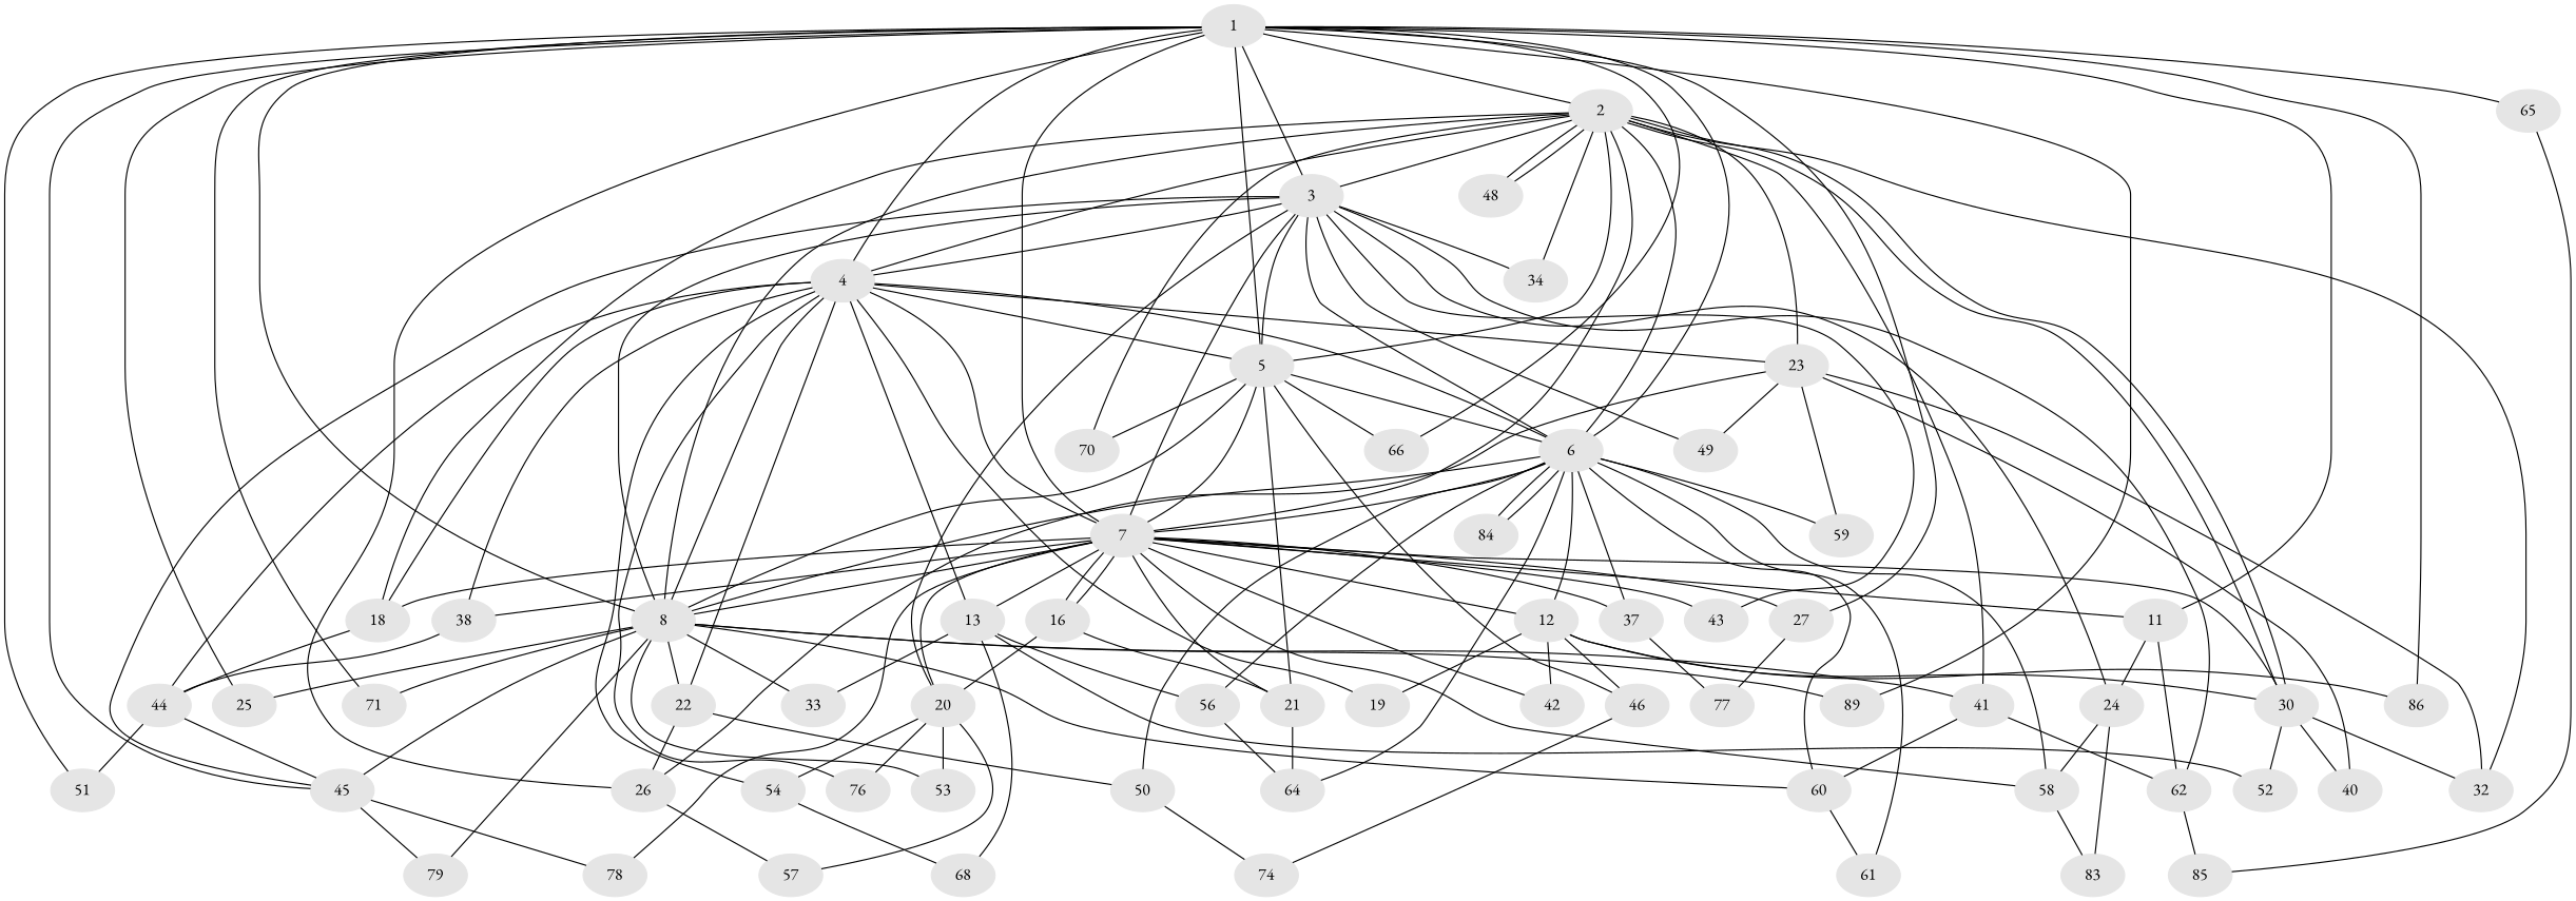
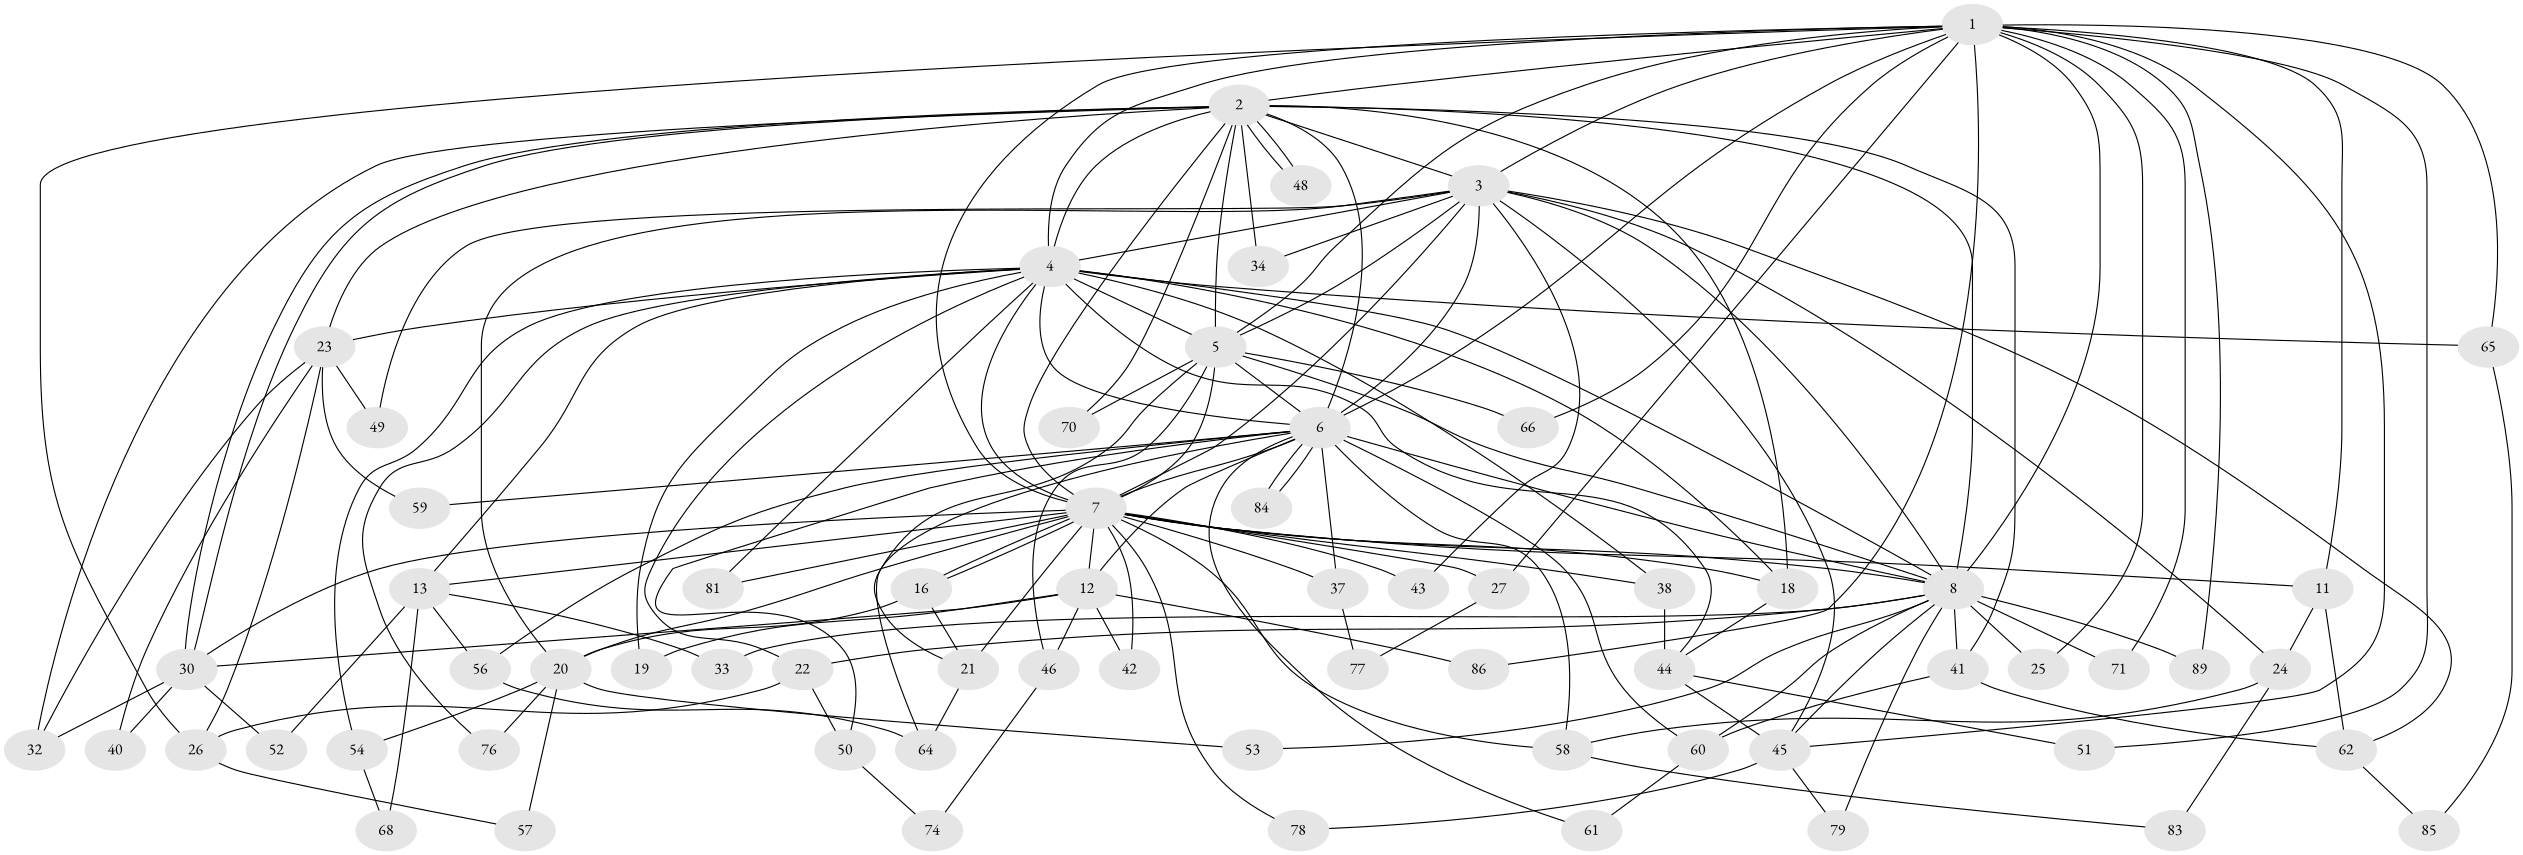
  graph {
    fontname="EB Garamond"
    node [color=gray90 fontname="EB Garamond" style=filled]
    edge [fontname="EB Garamond"]
    1 [super="+73"]
    2 [super="+75"]
    3 [super="+36"]
    4 [super="+15"]
    5 [super="+10"]
    6 [super="+55"]
    7 [super="+47"]
    8 [super="+9"]
    11
    25
    26 [super="+29"]
    27
    45 [super="+67"]
    51 [super="+69"]
    65
    66
    71
    86
    89
    18
    23 [super="+88"]
    30 [super="+35"]
    32 [super="+84"]
    34
    41
    48
    70
    20 [super="+31"]
    24 [super="+90"]
    43
    49
    62 [super="+87"]
    13 [super="+17"]
    19
    22
    38
    44 [super="+80"]
    54
    76
+   81
    21 [super="+28"]
    46
    12 [super="+39"]
    n44 [label=84]
    37
    50
    56
    58
    59
    60 [super="+72"]
    61
    64 [super="+82"]
    16
    42
    78
    33
    53
    79
    57
    77
    85
    40
    52
    83
    68
    74
    1 -- 2
    1 -- 3 [weight=2]
    1 -- 4
    1 -- 5 [weight=2]
    1 -- 6
    1 -- 7
    1 -- 8 [weight=2]
    1 -- 11 [weight=2]
    1 -- 25
    1 -- 26
    1 -- 27
    1 -- 45
    1 -- 51
    1 -- 65
    1 -- 66
    1 -- 71
    1 -- 86
    1 -- 89
    2 -- 3
    2 -- 4
    2 -- 5 [weight=2]
    2 -- 6 [weight=2]
    2 -- 7
    2 -- 8 [weight=2]
    2 -- 18
    2 -- 23 [weight=2]
    2 -- 30
    2 -- 30
    2 -- 32
    2 -- 34
    2 -- 41
    2 -- 48
    2 -- 48
    2 -- 70
    3 -- 4 [weight=2]
    3 -- 5 [weight=2]
    3 -- 6
    3 -- 7
    3 -- 8 [weight=2]
    3 -- 45
    3 -- 34
    3 -- 20
    3 -- 24
    3 -- 43
    3 -- 49
    3 -- 62
    4 -- 5 [weight=2]
    4 -- 6
    4 -- 7
    4 -- 8 [weight=2]
+   4 -- 65
    4 -- 18
    4 -- 23
    4 -- 13
    4 -- 19
    4 -- 22
    4 -- 38
    4 -- 44
    4 -- 54
    4 -- 76
+   4 -- 81
    5 -- 6 [weight=2]
    5 -- 7 [weight=2]
    5 -- 8 [weight=4]
    5 -- 66
    5 -- 70
    5 -- 21
    5 -- 46
    6 -- 7
    6 -- 8 [weight=2]
    6 -- 12
    6 -- n44
    6 -- n44
    6 -- 37
    6 -- 50
    6 -- 56
    6 -- 58
    6 -- 59
    6 -- 60
    6 -- 61
    6 -- 64
    7 -- 8 [weight=3]
    7 -- 11
    7 -- 27
    7 -- 18
    7 -- 30
    7 -- 20
    7 -- 43
    7 -- 13 [weight=2]
    7 -- 38
+   7 -- 81
    7 -- 21
    7 -- 12
    7 -- 37
    7 -- 58
    7 -- 16
    7 -- 16
    7 -- 42
    7 -- 78
    8 -- 25
    8 -- 45
    8 -- 71
    8 -- 89
    8 -- 41
    8 -- 22
    8 -- 60
    8 -- 33
    8 -- 53
    8 -- 79
    11 -- 24
    11 -- 62
    26 -- 57
    27 -- 77
    45 -- 78
    45 -- 79
    65 -- 85
    18 -- 44
    23 -- 26
    23 -- 32
    23 -- 49
    23 -- 59
    23 -- 40
    30 -- 32
    30 -- 40
    30 -- 52
    41 -- 62
    41 -- 60
    20 -- 54
    20 -- 76
    20 -- 53
    20 -- 57
    24 -- 58
    24 -- 83
    62 -- 85
    13 -- 56
    13 -- 33
    13 -- 52
    13 -- 68
    22 -- 26
    22 -- 50
    38 -- 44
    44 -- 45
    44 -- 51
    54 -- 68
    21 -- 64
    46 -- 74
    12 -- 86
    12 -- 30
    12 -- 19
    12 -- 46
    12 -- 42
    37 -- 77
    50 -- 74
    56 -- 64
    58 -- 83
    60 -- 61
    16 -- 20
    16 -- 21
  }
